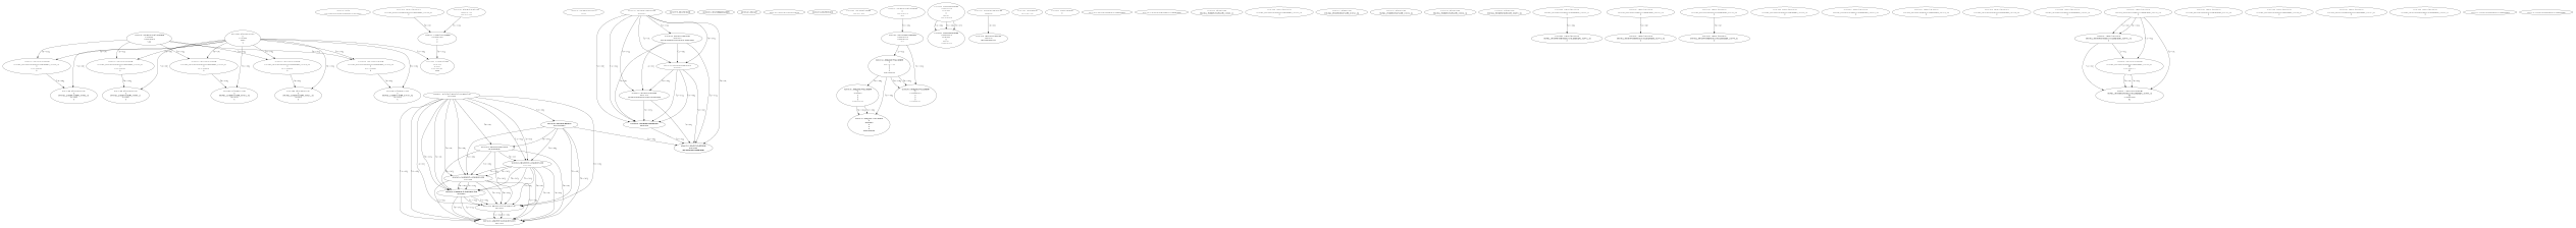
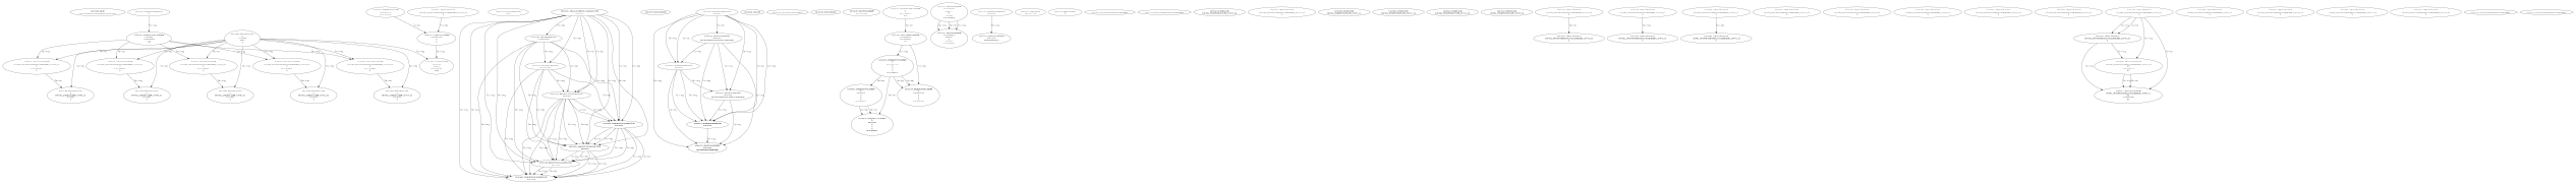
  digraph {
    fontname="Courier Prime"
    node [fontname="Courier Prime"]
    edge [fontname="Courier Prime"]
    n1 [label="6850628.main\n00050d42d5ff38d9eddbedc431dc283e"]
+   n2 [label="4254480.GetModuleHandleW\n0"]
    n3 [label="4243306.GetModuleFileNameW\n4194304\n2147408904\n522"]
    n4 [label="4247567.GetLocaleInfoW\nretval_GetUserDefaultUILanguage_33102_32\n3\n2147408268\n4"]
    n5 [label="4247567.GetLocaleInfoW\nretval_GetUserDefaultUILanguage_33340_32\n3\n2147408268\n4"]
    n6 [label="4247567.GetLocaleInfoW\nretval_GetUserDefaultUILanguage_33341_32\n3\n2147408268\n4"]
    n7 [label="4247567.GetLocaleInfoW\nretval_GetUserDefaultUILanguage_33342_32\n3\n2147408268\n4"]
    n8 [label="4247567.GetLocaleInfoW\nretval_GetUserDefaultUILanguage_33410_32\n3\n2147408268\n4"]
    n9 [label="6844434.SetThreadLocale\n1024"]
    n10 [label="4243965.InitializeCriticalSection\n6917004"]
    n11 [label="4250188.GetSystemInfo\n2147417660"]
    n12 [label="4214413.GetStartupInfoW\n2147417624"]
    n13 [label="4245418.EnterCriticalSection\n6917004"]
    n14 [label="4245454.LeaveCriticalSection\n6917004"]
    n15 [label="4245469.LeaveCriticalSection\n6917004"]
    n16 [label="4245580.EnterCriticalSection\n6917004"]
    n17 [label="4245621.LeaveCriticalSection\n6917004"]
    n18 [label="4243979.GetVersion\n"]
    n19 [label="4244018.GetModuleHandleW\n4244120"]
    n20 [label="4244024.GetProcAddress\n9441320\nGetThreadPreferredUILanguages"]
    n21 [label="4244044.GetModuleHandleW\n4244120"]
    n22 [label="4244050.GetProcAddress\n9441320\nSetThreadPreferredUILanguages"]
    n23 [label="4244070.GetModuleHandleW\n4244120"]
    n24 [label="4244076.GetProcAddress\n9441320\nGetThreadUILanguage"]
-   n25 [label="6844540.GetCommandLineW\n"]
    n26 [label="6844560.GetACP\n"]
    n27 [label="6844580.GetCurrentThreadId\n"]
    n28 [label="4250204.GetVersion\n"]
    n29 [label="4276690.GetVersionExW\n2147417420"]
    n30 [label="4215588.VirtualAlloc\n0\nretval_LoadStringW_33421_32\n1052672\n4"]
    n31 [label="4215588.VirtualAlloc\n0\nretval_LoadStringW_33480_32\n1052672\n4"]
    n32 [label="4215588.VirtualAlloc\n0\nretval_LoadStringW_33481_32\n1052672\n4"]
    n33 [label="4215588.VirtualAlloc\n0\nretval_LoadStringW_33482_32\n1052672\n4"]
    n34 [label="4215588.VirtualAlloc\n0\nretval_LoadStringW_33727_32\n1052672\n4"]
    n35 [label="4248064.GetModuleFileNameW\n0\n2147408370\n261"]
    n36 [label="4245785.GetLongPathNameW\n2147407710\n2147406542\n261"]
    n37 [label="4246556.RegQueryValueExW\n0\n2147407710\n0\n0\n0\n2147408232"]
    n38 [label="4246599.RegQueryValueExW\n0\n2147407710\n0\n0\n0\n2147408232"]
    n39 [label="4215384.VirtualAlloc\n0\n1310704\n4096\n4"]
    n40 [label="4250073.LoadStringW\n9441340\n65485\n2147409468\n4096"]
    n41 [label="4246338.RegOpenKeyExW\n2147483649\n4246772\n0\n983065\n2147408236"]
    n42 [label="4246372.RegOpenKeyExW\n2147483650\n4246772\n0\n983065\n2147408236"]
    n43 [label="4245741.GetModuleHandleW\n4246160"]
    n44 [label="4245758.GetProcAddress\n9441320\nGetSystemInfo"]
    n45 [label="4246635.RegQueryValueExW\n0\n4247000\n0\n0\n0\n2147408232"]
    n46 [label="4246676.RegQueryValueExW\n0\n4247000\n0\n0\n0\n2147408232"]
    n47 [label="4245683.CharNextW\n2147407716"]
    n48 [label="4246722.RegCloseKey\n0"]
    n49 [label="4247883.GetUserDefaultUILanguage\n"]
    n50 [label="4247923.GetSystemDefaultUILanguage\n"]
    n51 [label="4245487.IsValidLocale\nretval_GetSystemDefaultUILanguage_32948_32\n2"]
    n52 [label="4248145.LoadLibraryExW\n3224341740\n0\n2"]
    n53 [label="4247247.FindFirstFileW\n3224341740\n2147407640"]
    n54 [label="4247263.FindClose\nretval_FindFirstFileW_33323_32"]
    n55 [label="4245487.IsValidLocale\nretval_GetUserDefaultUILanguage_32915_32\n2"]
    n56 [label="4247263.FindClose\nretval_FindFirstFileW_33350_32"]
    n57 [label="4247263.FindClose\nretval_FindFirstFileW_33351_32"]
    n58 [label="4247263.FindClose\nretval_FindFirstFileW_33352_32"]
    n59 [label="4247263.FindClose\nretval_FindFirstFileW_33699_32"]
    n60 [label="4245487.IsValidLocale\nretval_GetUserDefaultUILanguage_32911_32\n2"]
    n61 [label="4245487.IsValidLocale\nretval_GetSystemDefaultUILanguage_32972_32\n2"]
    n62 [label="4245487.IsValidLocale\nretval_GetUserDefaultUILanguage_32912_32\n2"]
    n63 [label="4245487.IsValidLocale\nretval_GetSystemDefaultUILanguage_32973_32\n2"]
    n64 [label="4245487.IsValidLocale\nretval_GetUserDefaultUILanguage_32913_32\n2"]
    n65 [label="4245487.IsValidLocale\nretval_GetSystemDefaultUILanguage_32974_32\n2"]
    n66 [label="4245487.IsValidLocale\nretval_GetUserDefaultUILanguage_32914_32\n2"]
    n67 [label="4245487.IsValidLocale\nretval_GetUserDefaultUILanguage_32930_32\n2"]
    n68 [label="4245487.IsValidLocale\nretval_GetUserDefaultUILanguage_32931_32\n2"]
    n69 [label="4245487.IsValidLocale\nretval_GetUserDefaultUILanguage_32942_32\n2"]
    n70 [label="4245487.IsValidLocale\nretval_GetUserDefaultUILanguage_32943_32\n2"]
    n71 [label="4245487.IsValidLocale\nretval_GetUserDefaultUILanguage_32944_32\n2"]
    n72 [label="4244766.IsValidLocale\nretval_GetUserDefaultUILanguage_32944_32\n2"]
    n73 [label="4244794.GetLocaleInfoW\nretval_GetUserDefaultUILanguage_32944_32\n89\n2147408070\n85"]
    n74 [label="4244811.GetLocaleInfoW\nretval_GetUserDefaultUILanguage_32944_32\n90\n2147407900\n85"]
    n75 [label="4245487.IsValidLocale\nretval_GetUserDefaultUILanguage_32945_32\n2"]
    n76 [label="4245487.IsValidLocale\nretval_GetUserDefaultUILanguage_32946_32\n2"]
    n77 [label="4245487.IsValidLocale\nretval_GetSystemDefaultUILanguage_32947_32\n2"]
    n78 [label="4245487.IsValidLocale\nretval_GetSystemDefaultUILanguage_32949_32\n2"]
    n79 [label="4245525.GetSystemDefaultUILanguage\n"]
    n80 [label="4245552.GetSystemDefaultUILanguage\n"]
+   n2 -> n3 [label="(0-->1)"]
    n3 -> n4 [label="(0-->2)"]
    n3 -> n5 [label="(0-->2)"]
    n3 -> n6 [label="(0-->2)"]
    n3 -> n7 [label="(0-->2)"]
    n3 -> n8 [label="(0-->2)"]
    n4 -> n30 [label="(4-->4)"]
    n5 -> n31 [label="(4-->4)"]
    n6 -> n32 [label="(4-->4)"]
    n7 -> n33 [label="(4-->4)"]
    n8 -> n34 [label="(4-->4)"]
    n10 -> n11 [label="(0-->0)"]
    n10 -> n12 [label="(0-->0)"]
    n10 -> n13 [label="(1-->1)"]
    n10 -> n13 [label="(0-->0)"]
    n10 -> n14 [label="(1-->1)"]
    n10 -> n14 [label="(0-->0)"]
    n10 -> n15 [label="(1-->1)"]
    n10 -> n15 [label="(0-->0)"]
    n10 -> n16 [label="(1-->1)"]
    n10 -> n16 [label="(0-->0)"]
    n10 -> n17 [label="(1-->1)"]
    n10 -> n17 [label="(0-->0)"]
    n11 -> n12 [label="(0-->0)"]
    n11 -> n13 [label="(0-->0)"]
    n11 -> n14 [label="(0-->0)"]
-   n11 -> n24 [label="(0-->0)"]
+   n11 -> n15 [label="(0-->0)"]
    n11 -> n16 [label="(0-->0)"]
    n11 -> n17 [label="(0-->0)"]
    n12 -> n13 [label="(0-->0)"]
    n12 -> n14 [label="(0-->0)"]
    n12 -> n15 [label="(0-->0)"]
    n12 -> n16 [label="(0-->0)"]
    n12 -> n17 [label="(0-->0)"]
    n13 -> n14 [label="(1-->1)"]
    n13 -> n14 [label="(0-->0)"]
    n13 -> n15 [label="(1-->1)"]
    n13 -> n15 [label="(0-->0)"]
    n13 -> n16 [label="(1-->1)"]
    n13 -> n16 [label="(0-->0)"]
    n13 -> n17 [label="(1-->1)"]
    n13 -> n17 [label="(0-->0)"]
    n14 -> n15 [label="(1-->1)"]
    n14 -> n15 [label="(0-->0)"]
    n14 -> n16 [label="(1-->1)"]
    n14 -> n16 [label="(0-->0)"]
    n14 -> n17 [label="(1-->1)"]
    n14 -> n17 [label="(0-->0)"]
    n15 -> n16 [label="(1-->1)"]
    n15 -> n16 [label="(0-->0)"]
    n15 -> n17 [label="(1-->1)"]
    n15 -> n17 [label="(0-->0)"]
    n16 -> n17 [label="(1-->1)"]
    n16 -> n17 [label="(0-->0)"]
    n19 -> n20 [label="(0-->1)"]
    n19 -> n21 [label="(1-->1)"]
    n19 -> n21 [label="(0-->0)"]
    n19 -> n22 [label="(0-->1)"]
    n19 -> n23 [label="(1-->1)"]
    n19 -> n23 [label="(0-->0)"]
    n19 -> n24 [label="(0-->1)"]
    n20 -> n21 [label="(1-->0)"]
    n20 -> n22 [label="(1-->1)"]
    n20 -> n23 [label="(1-->0)"]
    n20 -> n24 [label="(1-->1)"]
    n21 -> n22 [label="(0-->1)"]
    n21 -> n23 [label="(1-->1)"]
    n21 -> n23 [label="(0-->0)"]
    n21 -> n24 [label="(0-->1)"]
    n22 -> n23 [label="(1-->0)"]
    n22 -> n24 [label="(1-->1)"]
    n23 -> n24 [label="(0-->1)"]
    n35 -> n36 [label="(3-->3)"]
    n36 -> n37 [label="(1-->2)"]
    n36 -> n38 [label="(1-->2)"]
    n37 -> n38 [label="(2-->2)"]
    n37 -> n38 [label="(6-->6)"]
    n37 -> n45 [label="(6-->6)"]
    n37 -> n46 [label="(6-->6)"]
    n39 -> n4 [label="(4-->4)"]
    n39 -> n5 [label="(4-->4)"]
    n39 -> n6 [label="(4-->4)"]
    n39 -> n7 [label="(4-->4)"]
    n39 -> n8 [label="(4-->4)"]
    n39 -> n30 [label="(4-->4)"]
    n39 -> n31 [label="(4-->4)"]
    n39 -> n32 [label="(4-->4)"]
    n39 -> n33 [label="(4-->4)"]
    n39 -> n34 [label="(4-->4)"]
    n39 -> n40 [label="(3-->4)"]
    n41 -> n42 [label="(2-->2)"]
    n41 -> n42 [label="(4-->4)"]
    n41 -> n42 [label="(5-->5)"]
    n43 -> n44 [label="(0-->1)"]
    n45 -> n46 [label="(2-->2)"]
    n45 -> n46 [label="(6-->6)"]
    n51 -> n52 [label="(2-->3)"]
    n52 -> n40 [label="(0-->1)"]
    n53 -> n52 [label="(1-->1)"]
    n60 -> n61 [label="(2-->2)"]
    n62 -> n63 [label="(2-->2)"]
    n64 -> n65 [label="(2-->2)"]
    n71 -> n72 [label="(1-->1)"]
    n71 -> n72 [label="(2-->2)"]
    n71 -> n73 [label="(1-->1)"]
    n71 -> n74 [label="(1-->1)"]
    n72 -> n73 [label="(1-->1)"]
    n72 -> n74 [label="(1-->1)"]
    n73 -> n74 [label="(1-->1)"]
    n73 -> n74 [label="(4-->4)"]
  }
